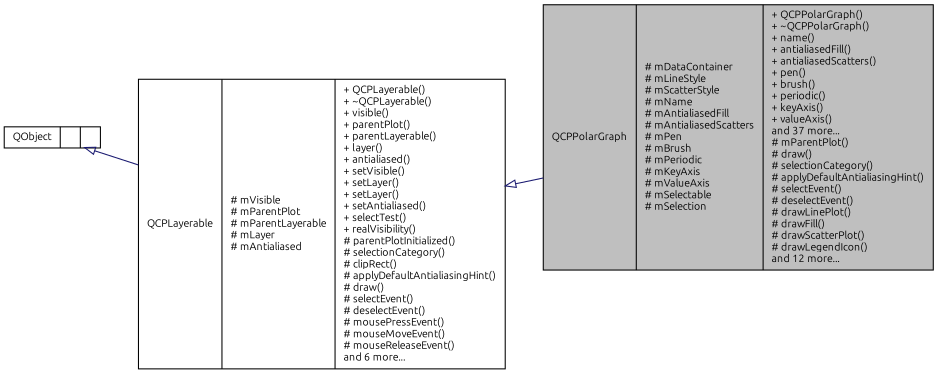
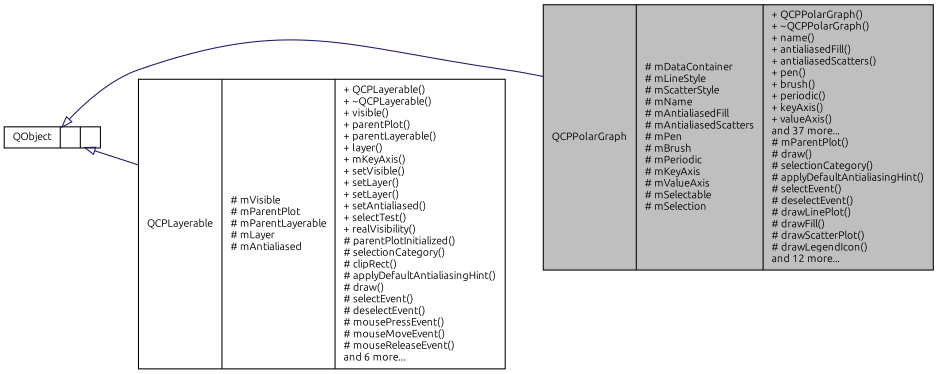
  digraph {
    fontname=Ubuntu
    rankdir=LR
    node [color=black fillcolor=white fontname=Ubuntu fontsize=10 shape=record style=filled]
    edge [arrowtail=onormal color=midnightblue dir=back fontname=Ubuntu fontsize=10 labelfontname=Helvetica labelfontsize=10 style=solid]
    n1 [fillcolor=grey75 fontcolor=black height=0.2 label="{QCPPolarGraph\n|# mDataContainer\l# mLineStyle\l# mScatterStyle\l# mName\l# mAntialiasedFill\l# mAntialiasedScatters\l# mPen\l# mBrush\l# mPeriodic\l# mKeyAxis\l# mValueAxis\l# mSelectable\l# mSelection\l|+ QCPPolarGraph()\l+ ~QCPPolarGraph()\l+ name()\l+ antialiasedFill()\l+ antialiasedScatters()\l+ pen()\l+ brush()\l+ periodic()\l+ keyAxis()\l+ valueAxis()\land 37 more...\l# mParentPlot()\l# draw()\l# selectionCategory()\l# applyDefaultAntialiasingHint()\l# selectEvent()\l# deselectEvent()\l# drawLinePlot()\l# drawFill()\l# drawScatterPlot()\l# drawLegendIcon()\land 12 more...\l}" width=0.4]
-   n2 [height=0.2 label="{QCPLayerable\n|# mVisible\l# mParentPlot\l# mParentLayerable\l# mLayer\l# mAntialiased\l|+ QCPLayerable()\l+ ~QCPLayerable()\l+ visible()\l+ parentPlot()\l+ parentLayerable()\l+ layer()\l+ antialiased()\l+ setVisible()\l+ setLayer()\l+ setLayer()\l+ setAntialiased()\l+ selectTest()\l+ realVisibility()\l# parentPlotInitialized()\l# selectionCategory()\l# clipRect()\l# applyDefaultAntialiasingHint()\l# draw()\l# selectEvent()\l# deselectEvent()\l# mousePressEvent()\l# mouseMoveEvent()\l# mouseReleaseEvent()\land 6 more...\l}" width=0.4]
+   n2 [height=0.2 label="{QCPLayerable\n|# mVisible\l# mParentPlot\l# mParentLayerable\l# mLayer\l# mAntialiased\l|+ QCPLayerable()\l+ ~QCPLayerable()\l+ visible()\l+ parentPlot()\l+ parentLayerable()\l+ layer()\l+ mKeyAxis()\l+ setVisible()\l+ setLayer()\l+ setLayer()\l+ setAntialiased()\l+ selectTest()\l+ realVisibility()\l# parentPlotInitialized()\l# selectionCategory()\l# clipRect()\l# applyDefaultAntialiasingHint()\l# draw()\l# selectEvent()\l# deselectEvent()\l# mousePressEvent()\l# mouseMoveEvent()\l# mouseReleaseEvent()\land 6 more...\l}" width=0.4]
    n3 [height=0.2 label="{QObject\n||}" width=0.4]
-   n2 -> n1
+   n3 -> n1
    n3 -> n2
  }
